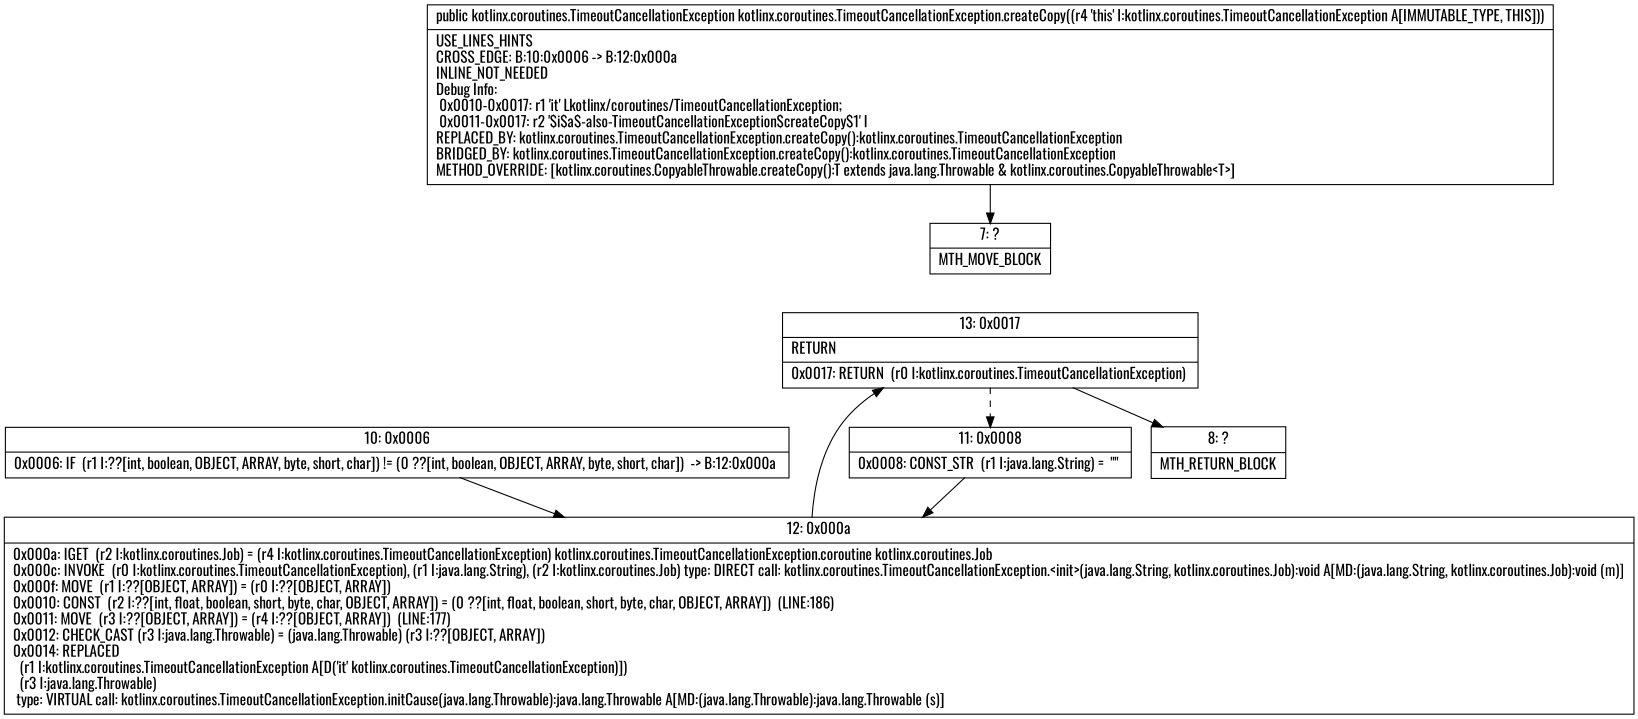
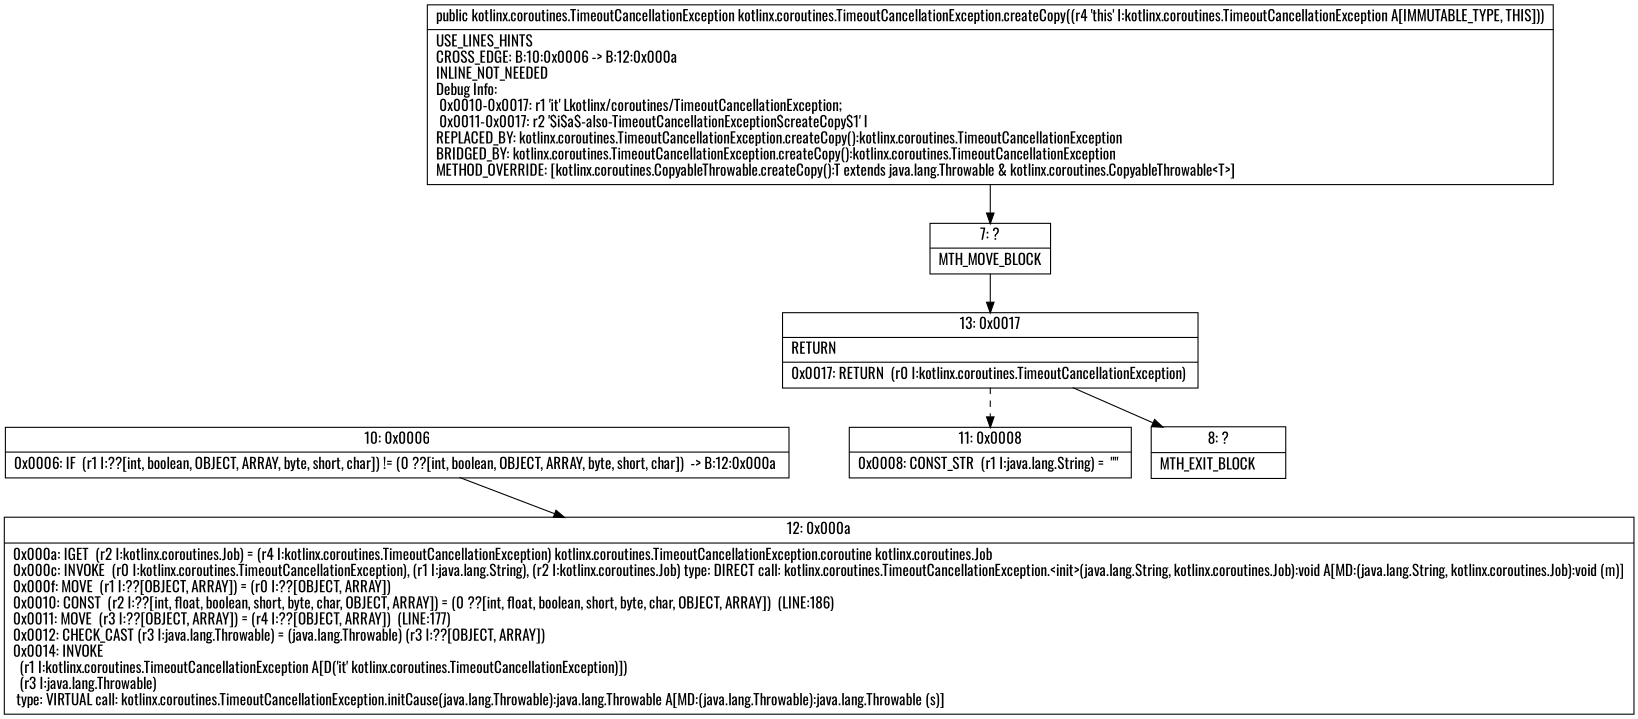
  digraph {
    fontname=Oswald
    node [fontname=Oswald shape=record]
    edge [fontname=Oswald]
    n1 [label="{7\:\ ?|MTH_MOVE_BLOCK\l}"]
    n2 [label="{10\:\ 0x0006|0x0006: IF  (r1 I:??[int, boolean, OBJECT, ARRAY, byte, short, char]) != (0 ??[int, boolean, OBJECT, ARRAY, byte, short, char])  \-\> B:12:0x000a \l}"]
-   n3 [label="{12\:\ 0x000a|0x000a: IGET  (r2 I:kotlinx.coroutines.Job) = (r4 I:kotlinx.coroutines.TimeoutCancellationException) kotlinx.coroutines.TimeoutCancellationException.coroutine kotlinx.coroutines.Job \l0x000c: INVOKE  (r0 I:kotlinx.coroutines.TimeoutCancellationException), (r1 I:java.lang.String), (r2 I:kotlinx.coroutines.Job) type: DIRECT call: kotlinx.coroutines.TimeoutCancellationException.\<init\>(java.lang.String, kotlinx.coroutines.Job):void A[MD:(java.lang.String, kotlinx.coroutines.Job):void (m)]\l0x000f: MOVE  (r1 I:??[OBJECT, ARRAY]) = (r0 I:??[OBJECT, ARRAY]) \l0x0010: CONST  (r2 I:??[int, float, boolean, short, byte, char, OBJECT, ARRAY]) = (0 ??[int, float, boolean, short, byte, char, OBJECT, ARRAY])  (LINE:186)\l0x0011: MOVE  (r3 I:??[OBJECT, ARRAY]) = (r4 I:??[OBJECT, ARRAY])  (LINE:177)\l0x0012: CHECK_CAST (r3 I:java.lang.Throwable) = (java.lang.Throwable) (r3 I:??[OBJECT, ARRAY]) \l0x0014: REPLACED  \l  (r1 I:kotlinx.coroutines.TimeoutCancellationException A[D('it' kotlinx.coroutines.TimeoutCancellationException)])\l  (r3 I:java.lang.Throwable)\l type: VIRTUAL call: kotlinx.coroutines.TimeoutCancellationException.initCause(java.lang.Throwable):java.lang.Throwable A[MD:(java.lang.Throwable):java.lang.Throwable (s)]\l}"]
+   n3 [label="{12\:\ 0x000a|0x000a: IGET  (r2 I:kotlinx.coroutines.Job) = (r4 I:kotlinx.coroutines.TimeoutCancellationException) kotlinx.coroutines.TimeoutCancellationException.coroutine kotlinx.coroutines.Job \l0x000c: INVOKE  (r0 I:kotlinx.coroutines.TimeoutCancellationException), (r1 I:java.lang.String), (r2 I:kotlinx.coroutines.Job) type: DIRECT call: kotlinx.coroutines.TimeoutCancellationException.\<init\>(java.lang.String, kotlinx.coroutines.Job):void A[MD:(java.lang.String, kotlinx.coroutines.Job):void (m)]\l0x000f: MOVE  (r1 I:??[OBJECT, ARRAY]) = (r0 I:??[OBJECT, ARRAY]) \l0x0010: CONST  (r2 I:??[int, float, boolean, short, byte, char, OBJECT, ARRAY]) = (0 ??[int, float, boolean, short, byte, char, OBJECT, ARRAY])  (LINE:186)\l0x0011: MOVE  (r3 I:??[OBJECT, ARRAY]) = (r4 I:??[OBJECT, ARRAY])  (LINE:177)\l0x0012: CHECK_CAST (r3 I:java.lang.Throwable) = (java.lang.Throwable) (r3 I:??[OBJECT, ARRAY]) \l0x0014: INVOKE  \l  (r1 I:kotlinx.coroutines.TimeoutCancellationException A[D('it' kotlinx.coroutines.TimeoutCancellationException)])\l  (r3 I:java.lang.Throwable)\l type: VIRTUAL call: kotlinx.coroutines.TimeoutCancellationException.initCause(java.lang.Throwable):java.lang.Throwable A[MD:(java.lang.Throwable):java.lang.Throwable (s)]\l}"]
    n4 [label="{11\:\ 0x0008|0x0008: CONST_STR  (r1 I:java.lang.String) =  \"\" \l}"]
    n5 [label="{13\:\ 0x0017|RETURN\l|0x0017: RETURN  (r0 I:kotlinx.coroutines.TimeoutCancellationException) \l}"]
-   n6 [label="{8\:\ ?|MTH_RETURN_BLOCK\l}"]
+   n6 [label="{8\:\ ?|MTH_EXIT_BLOCK\l}"]
    n7 [label="{public kotlinx.coroutines.TimeoutCancellationException kotlinx.coroutines.TimeoutCancellationException.createCopy((r4 'this' I:kotlinx.coroutines.TimeoutCancellationException A[IMMUTABLE_TYPE, THIS]))  | USE_LINES_HINTS\lCROSS_EDGE: B:10:0x0006 \-\> B:12:0x000a\lINLINE_NOT_NEEDED\lDebug Info:\l  0x0010\-0x0017: r1 'it' Lkotlinx\/coroutines\/TimeoutCancellationException;\l  0x0011\-0x0017: r2 '$i$a$\-also\-TimeoutCancellationException$createCopy$1' I\lREPLACED_BY: kotlinx.coroutines.TimeoutCancellationException.createCopy():kotlinx.coroutines.TimeoutCancellationException\lBRIDGED_BY: kotlinx.coroutines.TimeoutCancellationException.createCopy():kotlinx.coroutines.TimeoutCancellationException\lMETHOD_OVERRIDE: [kotlinx.coroutines.CopyableThrowable.createCopy():T extends java.lang.Throwable & kotlinx.coroutines.CopyableThrowable\<T\>]\l}"]
    n2 -> n3
-   n3 -> n5
-   n4 -> n3
+   n1 -> n5
    n5 -> n4 [style=dashed]
    n5 -> n6
    n7 -> n1
  }
